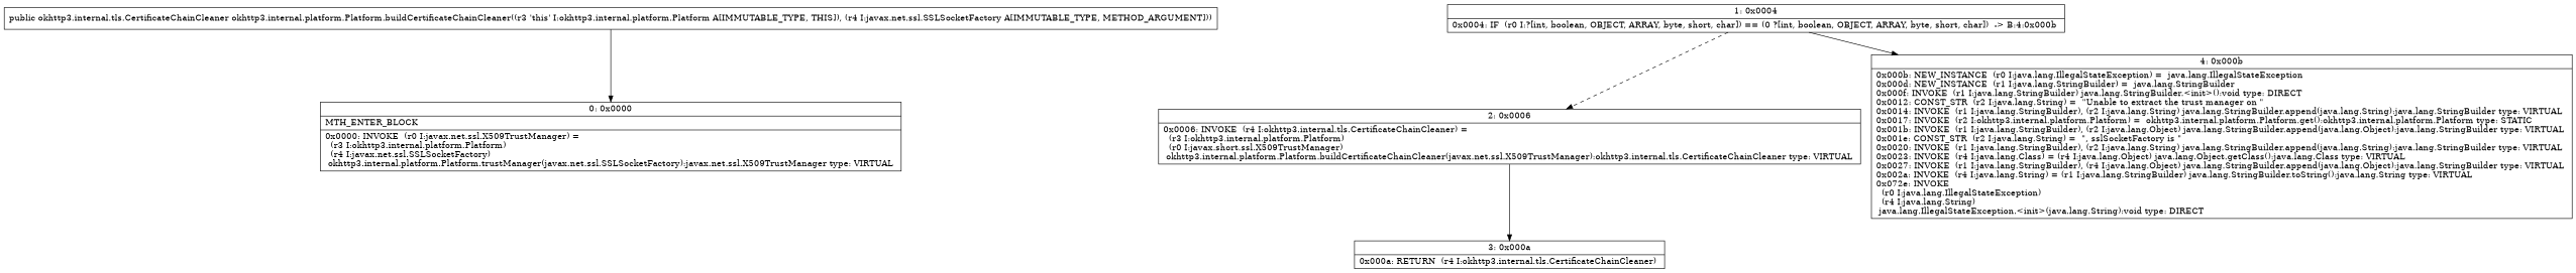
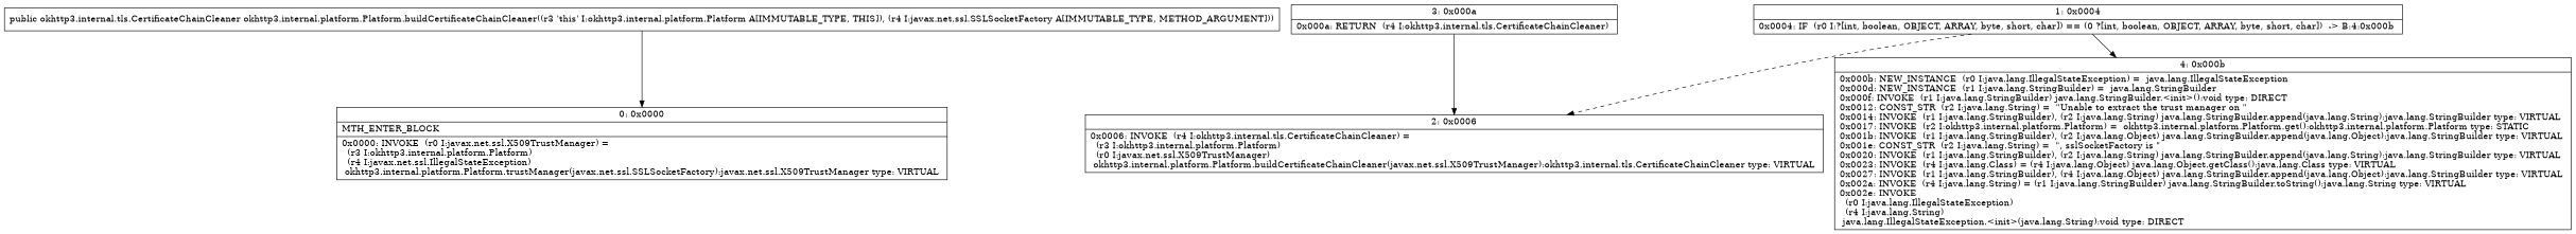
  digraph {
    node [shape=record]
-   n1 [label="{0\:\ 0x0000|MTH_ENTER_BLOCK\l|0x0000: INVOKE  (r0 I:javax.net.ssl.X509TrustManager) = \l  (r3 I:okhttp3.internal.platform.Platform)\l  (r4 I:javax.net.ssl.SSLSocketFactory)\l okhttp3.internal.platform.Platform.trustManager(javax.net.ssl.SSLSocketFactory):javax.net.ssl.X509TrustManager type: VIRTUAL \l}"]
+   n1 [label="{0\:\ 0x0000|MTH_ENTER_BLOCK\l|0x0000: INVOKE  (r0 I:javax.net.ssl.X509TrustManager) = \l  (r3 I:okhttp3.internal.platform.Platform)\l  (r4 I:javax.net.ssl.IllegalStateException)\l okhttp3.internal.platform.Platform.trustManager(javax.net.ssl.SSLSocketFactory):javax.net.ssl.X509TrustManager type: VIRTUAL \l}"]
    n2 [label="{1\:\ 0x0004|0x0004: IF  (r0 I:?[int, boolean, OBJECT, ARRAY, byte, short, char]) == (0 ?[int, boolean, OBJECT, ARRAY, byte, short, char])  \-\> B:4:0x000b \l}"]
-   n3 [label="{2\:\ 0x0006|0x0006: INVOKE  (r4 I:okhttp3.internal.tls.CertificateChainCleaner) = \l  (r3 I:okhttp3.internal.platform.Platform)\l  (r0 I:javax.short.ssl.X509TrustManager)\l okhttp3.internal.platform.Platform.buildCertificateChainCleaner(javax.net.ssl.X509TrustManager):okhttp3.internal.tls.CertificateChainCleaner type: VIRTUAL \l}"]
-   n4 [label="{4\:\ 0x000b|0x000b: NEW_INSTANCE  (r0 I:java.lang.IllegalStateException) =  java.lang.IllegalStateException \l0x000d: NEW_INSTANCE  (r1 I:java.lang.StringBuilder) =  java.lang.StringBuilder \l0x000f: INVOKE  (r1 I:java.lang.StringBuilder) java.lang.StringBuilder.\<init\>():void type: DIRECT \l0x0012: CONST_STR  (r2 I:java.lang.String) =  \"Unable to extract the trust manager on \" \l0x0014: INVOKE  (r1 I:java.lang.StringBuilder), (r2 I:java.lang.String) java.lang.StringBuilder.append(java.lang.String):java.lang.StringBuilder type: VIRTUAL \l0x0017: INVOKE  (r2 I:okhttp3.internal.platform.Platform) =  okhttp3.internal.platform.Platform.get():okhttp3.internal.platform.Platform type: STATIC \l0x001b: INVOKE  (r1 I:java.lang.StringBuilder), (r2 I:java.lang.Object) java.lang.StringBuilder.append(java.lang.Object):java.lang.StringBuilder type: VIRTUAL \l0x001e: CONST_STR  (r2 I:java.lang.String) =  \", sslSocketFactory is \" \l0x0020: INVOKE  (r1 I:java.lang.StringBuilder), (r2 I:java.lang.String) java.lang.StringBuilder.append(java.lang.String):java.lang.StringBuilder type: VIRTUAL \l0x0023: INVOKE  (r4 I:java.lang.Class) = (r4 I:java.lang.Object) java.lang.Object.getClass():java.lang.Class type: VIRTUAL \l0x0027: INVOKE  (r1 I:java.lang.StringBuilder), (r4 I:java.lang.Object) java.lang.StringBuilder.append(java.lang.Object):java.lang.StringBuilder type: VIRTUAL \l0x002a: INVOKE  (r4 I:java.lang.String) = (r1 I:java.lang.StringBuilder) java.lang.StringBuilder.toString():java.lang.String type: VIRTUAL \l0x072e: INVOKE  \l  (r0 I:java.lang.IllegalStateException)\l  (r4 I:java.lang.String)\l java.lang.IllegalStateException.\<init\>(java.lang.String):void type: DIRECT \l}"]
+   n3 [label="{2\:\ 0x0006|0x0006: INVOKE  (r4 I:okhttp3.internal.tls.CertificateChainCleaner) = \l  (r3 I:okhttp3.internal.platform.Platform)\l  (r0 I:javax.net.ssl.X509TrustManager)\l okhttp3.internal.platform.Platform.buildCertificateChainCleaner(javax.net.ssl.X509TrustManager):okhttp3.internal.tls.CertificateChainCleaner type: VIRTUAL \l}"]
+   n4 [label="{4\:\ 0x000b|0x000b: NEW_INSTANCE  (r0 I:java.lang.IllegalStateException) =  java.lang.IllegalStateException \l0x000d: NEW_INSTANCE  (r1 I:java.lang.StringBuilder) =  java.lang.StringBuilder \l0x000f: INVOKE  (r1 I:java.lang.StringBuilder) java.lang.StringBuilder.\<init\>():void type: DIRECT \l0x0012: CONST_STR  (r2 I:java.lang.String) =  \"Unable to extract the trust manager on \" \l0x0014: INVOKE  (r1 I:java.lang.StringBuilder), (r2 I:java.lang.String) java.lang.StringBuilder.append(java.lang.String):java.lang.StringBuilder type: VIRTUAL \l0x0017: INVOKE  (r2 I:okhttp3.internal.platform.Platform) =  okhttp3.internal.platform.Platform.get():okhttp3.internal.platform.Platform type: STATIC \l0x001b: INVOKE  (r1 I:java.lang.StringBuilder), (r2 I:java.lang.Object) java.lang.StringBuilder.append(java.lang.Object):java.lang.StringBuilder type: VIRTUAL \l0x001e: CONST_STR  (r2 I:java.lang.String) =  \", sslSocketFactory is \" \l0x0020: INVOKE  (r1 I:java.lang.StringBuilder), (r2 I:java.lang.String) java.lang.StringBuilder.append(java.lang.String):java.lang.StringBuilder type: VIRTUAL \l0x0023: INVOKE  (r4 I:java.lang.Class) = (r4 I:java.lang.Object) java.lang.Object.getClass():java.lang.Class type: VIRTUAL \l0x0027: INVOKE  (r1 I:java.lang.StringBuilder), (r4 I:java.lang.Object) java.lang.StringBuilder.append(java.lang.Object):java.lang.StringBuilder type: VIRTUAL \l0x002a: INVOKE  (r4 I:java.lang.String) = (r1 I:java.lang.StringBuilder) java.lang.StringBuilder.toString():java.lang.String type: VIRTUAL \l0x002e: INVOKE  \l  (r0 I:java.lang.IllegalStateException)\l  (r4 I:java.lang.String)\l java.lang.IllegalStateException.\<init\>(java.lang.String):void type: DIRECT \l}"]
    n5 [label="{3\:\ 0x000a|0x000a: RETURN  (r4 I:okhttp3.internal.tls.CertificateChainCleaner) \l}"]
    n6 [label="{public okhttp3.internal.tls.CertificateChainCleaner okhttp3.internal.platform.Platform.buildCertificateChainCleaner((r3 'this' I:okhttp3.internal.platform.Platform A[IMMUTABLE_TYPE, THIS]), (r4 I:javax.net.ssl.SSLSocketFactory A[IMMUTABLE_TYPE, METHOD_ARGUMENT])) }"]
    n2 -> n3 [style=dashed]
    n2 -> n4
-   n3 -> n5
+   n5 -> n3
    n6 -> n1
  }
